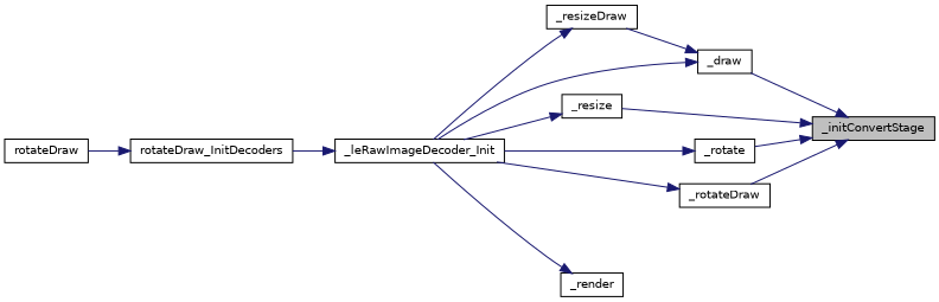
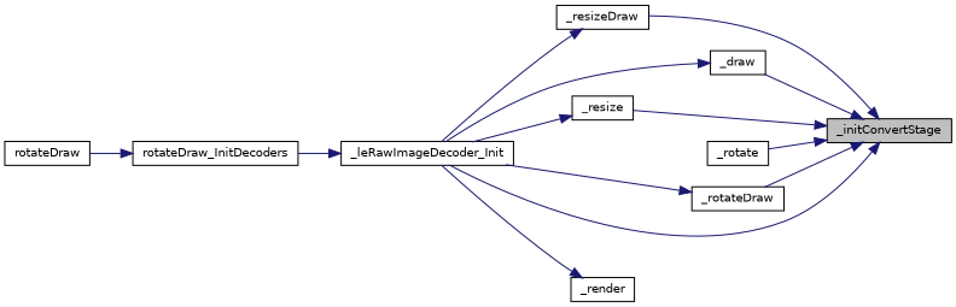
  digraph {
    rankdir=RL
    node [color=black fillcolor=white fontname=Helvetica fontsize=10 shape=record style=filled]
    edge [color=midnightblue dir=back fontname=Helvetica fontsize=10 labelfontname=Helvetica labelfontsize=10 style=solid]
    n1 [fillcolor=grey75 fontcolor=black height=0.2 label=_initConvertStage width=0.4]
    n2 [height=0.2 label=_draw width=0.4]
    n3 [height=0.2 label=_resize width=0.4]
    n4 [height=0.2 label=_resizeDraw width=0.4]
    n5 [height=0.2 label=_rotate width=0.4]
    n6 [height=0.2 label=_rotateDraw width=0.4]
    n7 [height=0.2 label=_leRawImageDecoder_Init width=0.4]
    n8 [height=0.2 label=_render width=0.4]
    n9 [height=0.2 label=rotateDraw_InitDecoders width=0.4]
    n10 [height=0.2 label=rotateDraw width=0.4]
    n1 -> n2
    n1 -> n3
-   n2 -> n4
+   n1 -> n4
    n1 -> n5
    n1 -> n6
    n2 -> n7
    n3 -> n7
    n4 -> n7
-   n5 -> n7
+   n1 -> n7
    n6 -> n7
    n7 -> n9
    n8 -> n7
    n9 -> n10
  }
